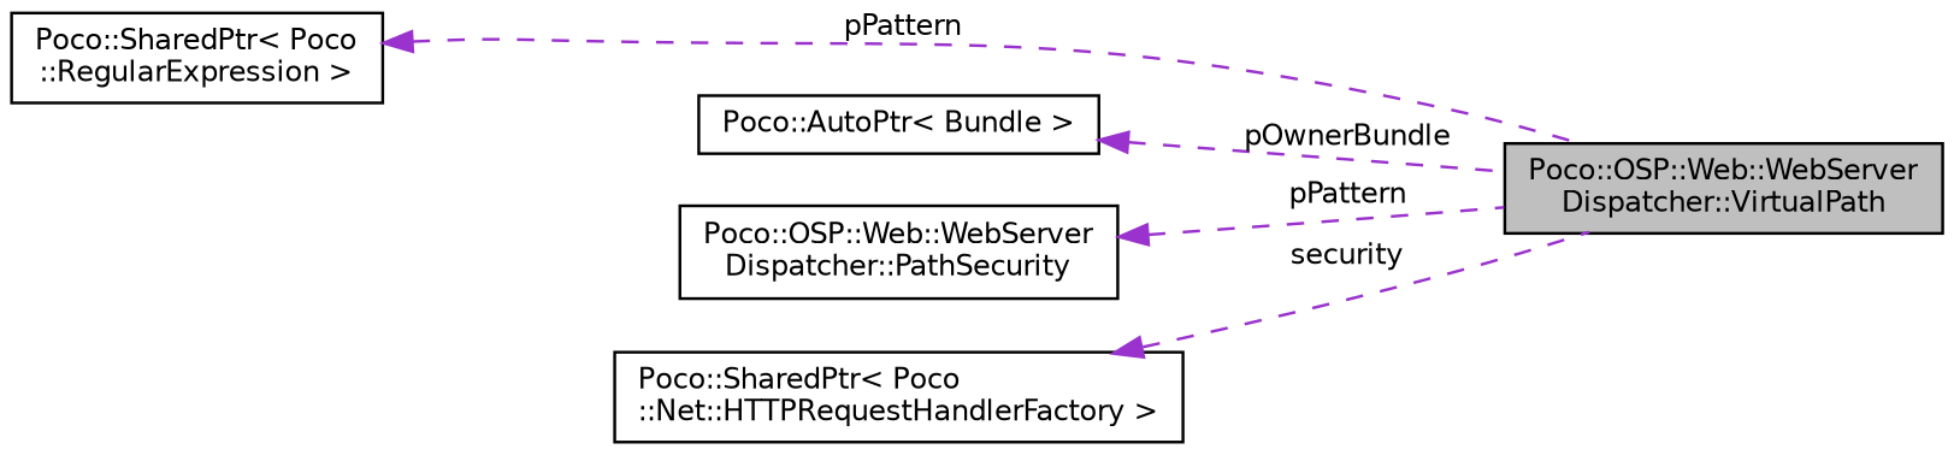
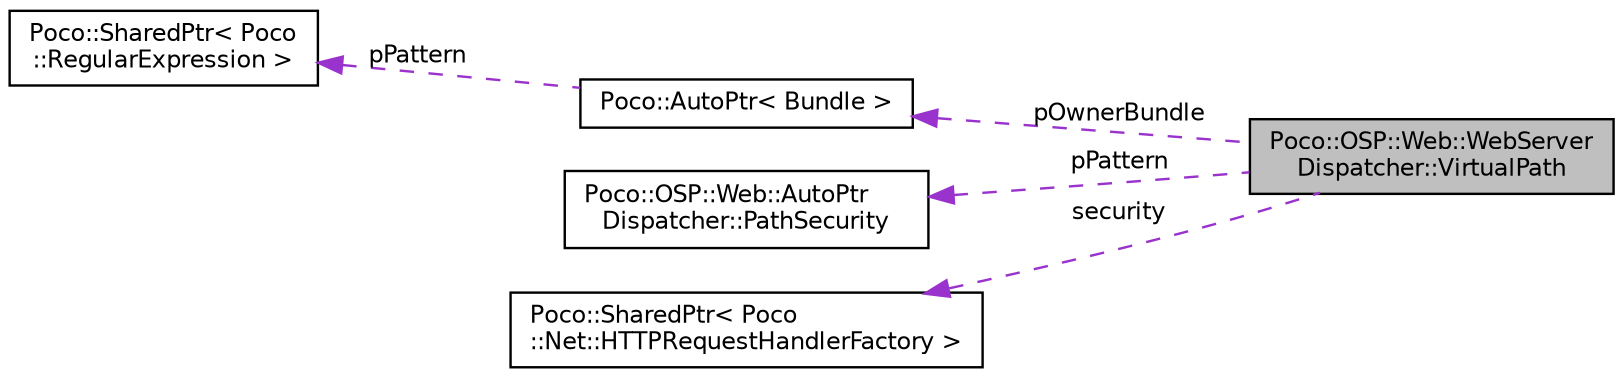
  digraph {
    rankdir=LR
    node [color=black fillcolor=white fontname=Helvetica fontsize=10 shape=record style=filled]
    edge [color=darkorchid3 dir=back fontname=Helvetica fontsize=10 labelfontname=Helvetica labelfontsize=10 style=dashed]
    n1 [fillcolor=grey75 fontcolor=black height=0.2 label="Poco::OSP::Web::WebServer\lDispatcher::VirtualPath" width=0.4]
    n2 [height=0.2 label="Poco::AutoPtr\< Bundle \>" width=0.4]
-   n3 [height=0.2 label="Poco::OSP::Web::WebServer\lDispatcher::PathSecurity" width=0.4]
+   n3 [height=0.2 label="Poco::OSP::Web::AutoPtr\lDispatcher::PathSecurity" width=0.4]
    n4 [height=0.2 label="Poco::SharedPtr\< Poco\l::Net::HTTPRequestHandlerFactory \>" width=0.4]
    n5 [height=0.2 label="Poco::SharedPtr\< Poco\l::RegularExpression \>" width=0.4]
    n2 -> n1 [label=" pOwnerBundle"]
    n3 -> n1 [label=" pPattern"]
    n4 -> n1 [label=" security"]
-   n5 -> n1 [label=" pPattern"]
+   n5 -> n2 [label=" pPattern"]
  }
